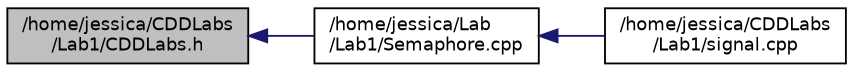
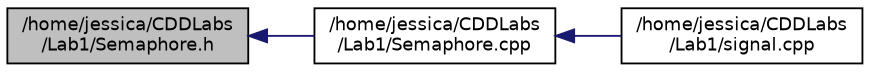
  digraph {
    rankdir=LR
    node [color=black fillcolor=white fontname=Helvetica fontsize=10 shape=record style=filled]
    edge [color=midnightblue dir=back fontname=Helvetica fontsize=10 labelfontname=Helvetica labelfontsize=10 style=solid]
-   n1 [fillcolor=grey75 fontcolor=black height=0.2 label="/home/jessica/CDDLabs\l/Lab1/CDDLabs.h" width=0.4]
-   n2 [height=0.2 label="/home/jessica/Lab\l/Lab1/Semaphore.cpp" width=0.4]
+   n1 [fillcolor=grey75 fontcolor=black height=0.2 label="/home/jessica/CDDLabs\l/Lab1/Semaphore.h" width=0.4]
+   n2 [height=0.2 label="/home/jessica/CDDLabs\l/Lab1/Semaphore.cpp" width=0.4]
    n3 [height=0.2 label="/home/jessica/CDDLabs\l/Lab1/signal.cpp" width=0.4]
    n1 -> n2
    n2 -> n3
  }
